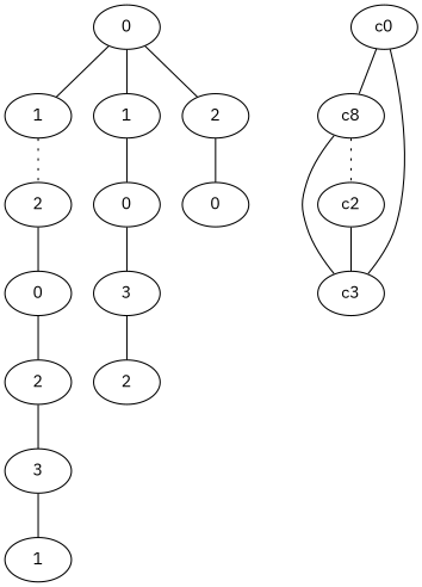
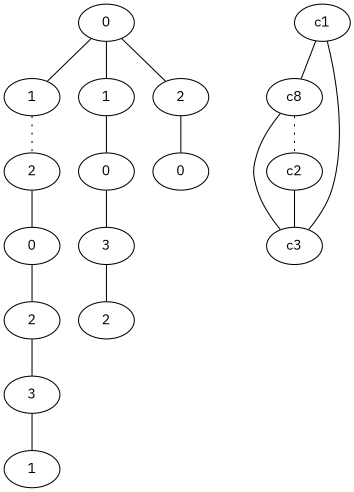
  graph {
    fontname="IBM Plex Sans"
    node [fontname="IBM Plex Sans"]
    edge [fontname="IBM Plex Sans"]
    n1 [label=0]
    n2 [label=1]
    n3 [label=1]
    n4 [label=2]
    n5 [label=2]
    n6 [label=0]
    n7 [label=0]
    n8 [label=0]
    n9 [label=2]
    n10 [label=3]
    n11 [label=1]
    n12 [label=3]
    n13 [label=2]
    n14 [label=c8]
-   c0
+   c0 [label=c1]
    c3
    c2
    n1 -- n2
    n1 -- n3
    n1 -- n4
    n2 -- n5 [style=dotted]
    n3 -- n6
    n4 -- n7
    n5 -- n8
    n6 -- n12
    n8 -- n9
    n9 -- n10
    n10 -- n11
    n12 -- n13
    n14 -- c3
    n14 -- c2 [style=dotted]
    c0 -- n14
    c0 -- c3
    c2 -- c3
  }
